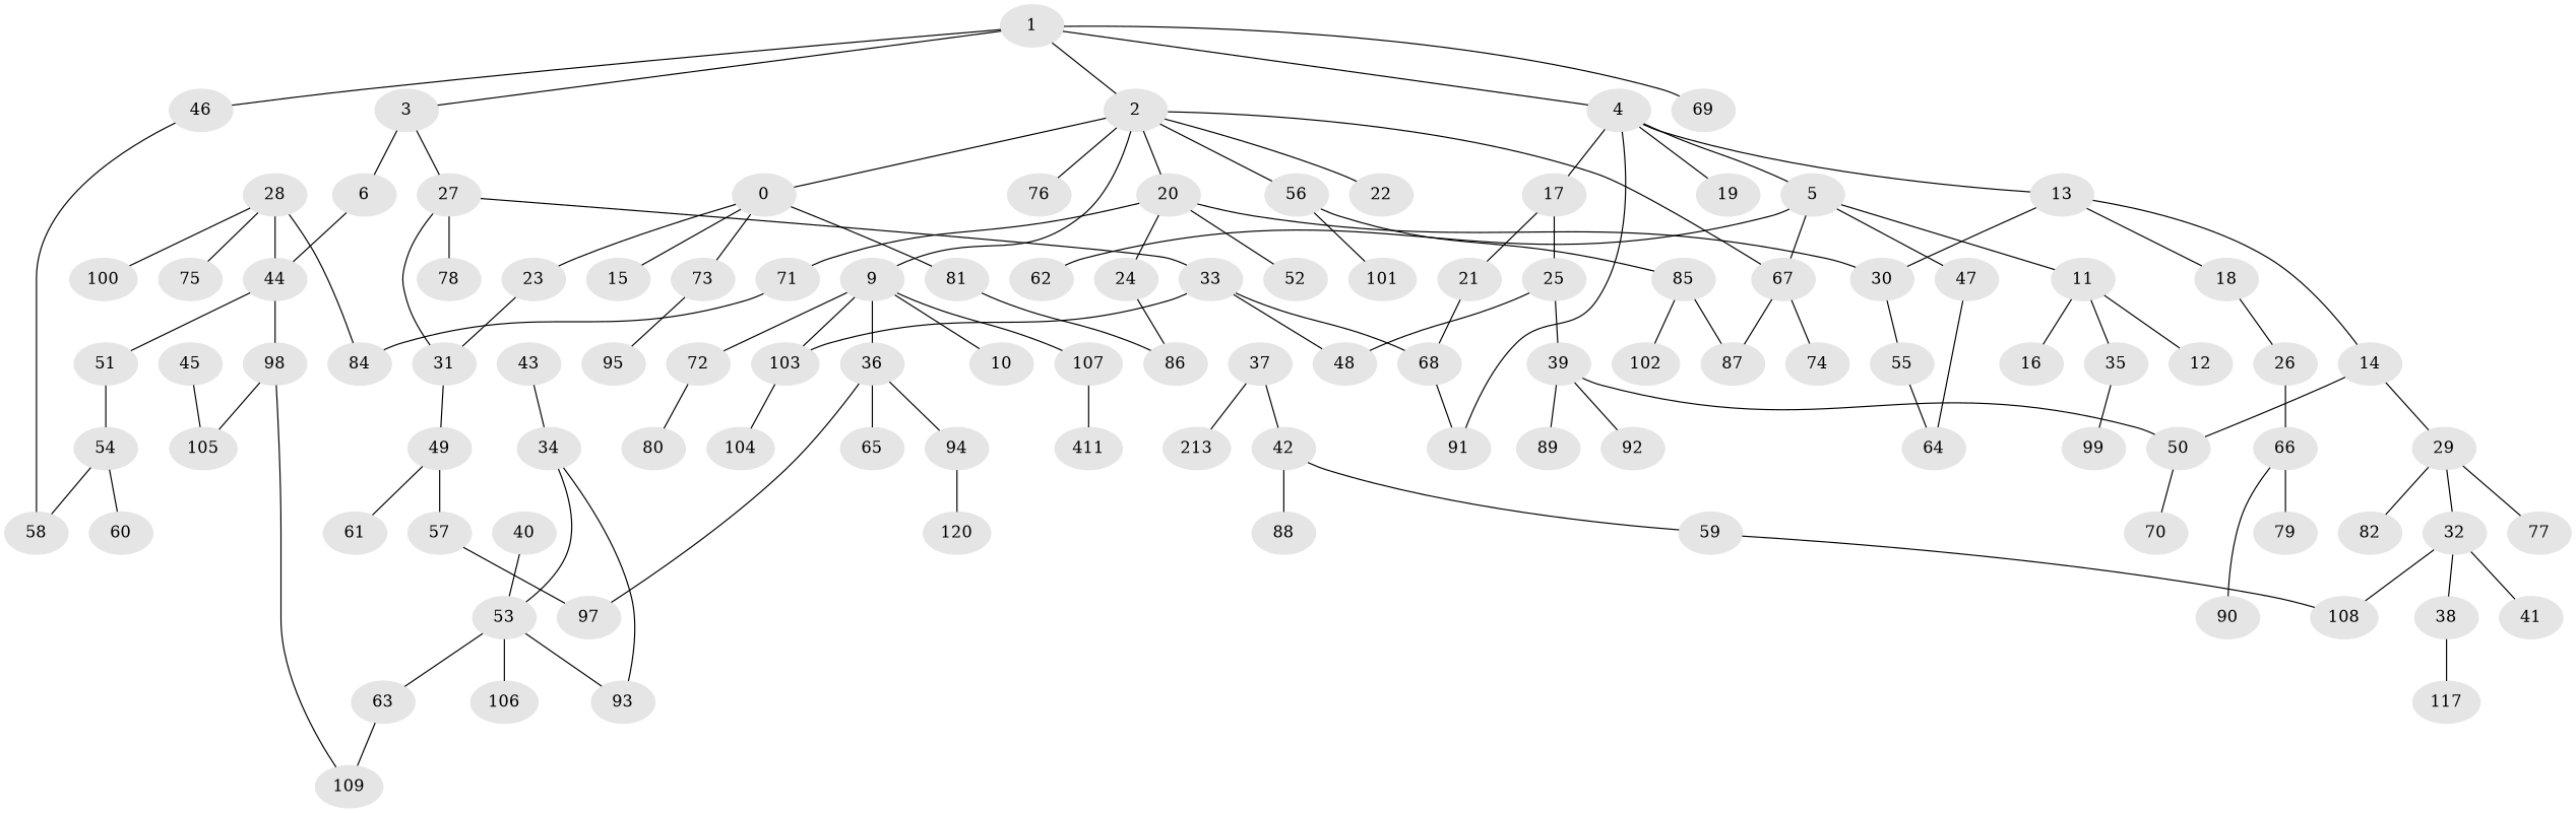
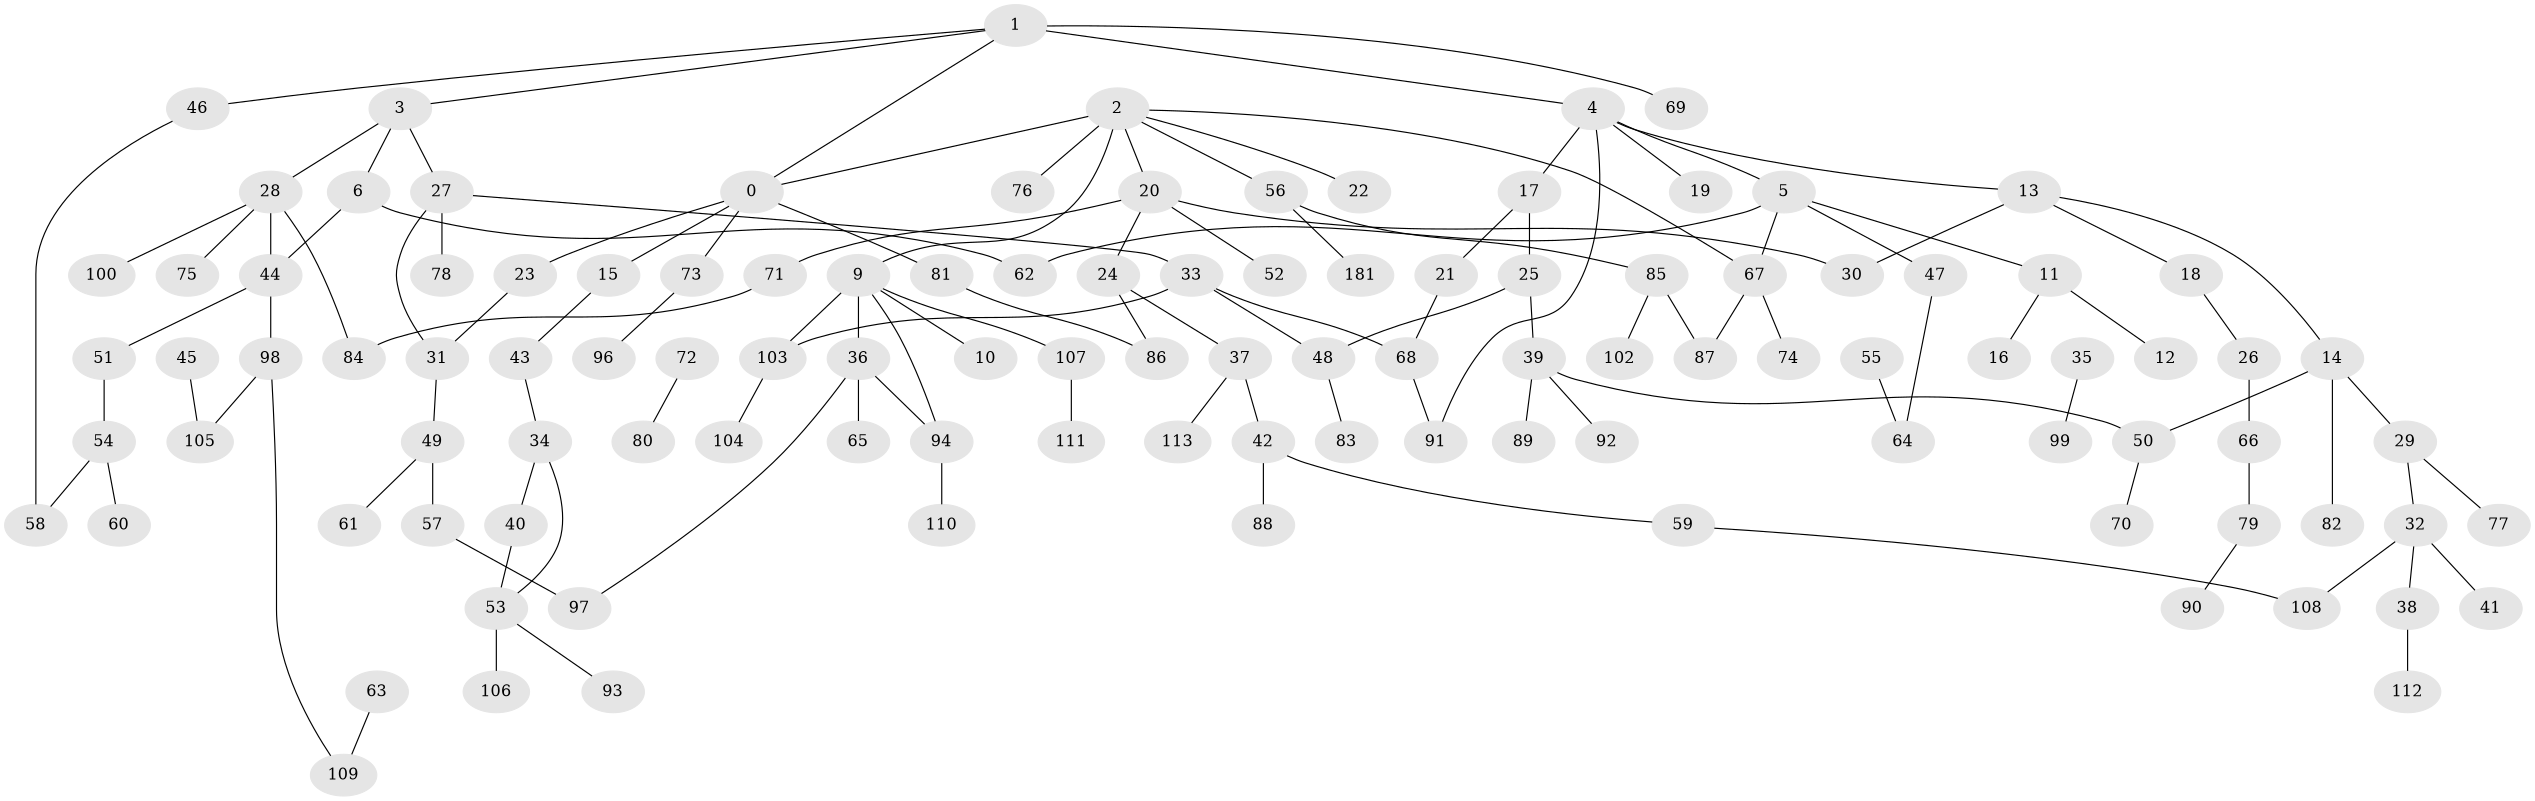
  graph {
    node [color=gray90 style=filled]
    1
    2
    3
    4
    46
    69
    n7 [label=0]
    9
    20
    22
    56
    67
    76
    6
    27
    28
    5
    13
    17
    19
    91
    58
    15
    23
    73
    81
    10
    36
    72
    103
    107
    30
    24
    52
    71
    85
-   101
+   101 [label=181]
    87
    74
    62
    44
    31
    33
    78
    75
    84
    100
    11
    47
    14
    18
    21
    25
    12
    16
    35
    64
    51
    98
    43
-   96 [label=95]
+   96
    86
    45
    105
    65
    94
    97
    80
    104
-   111 [label=411]
+   111
    99
    29
    50
    26
    55
    32
    77
    82
    70
    34
    40
    53
    68
    39
    48
    66
    37
    49
    42
-   113 [label=213]
+   113
    89
    92
+   83
    79
    90
    38
    41
    108
    57
    61
-   112 [label=117]
+   112
    63
    93
    106
-   110 [label=120]
+   110
    59
    88
    54
    109
    60
    102
-   1 -- 2
+   1 -- n7
    1 -- 3
    1 -- 4
    1 -- 46
    1 -- 69
    2 -- n7
    2 -- 9
    2 -- 20
    2 -- 22
    2 -- 56
    2 -- 67
    2 -- 76
    3 -- 6
    3 -- 27
+   3 -- 28
    4 -- 5
    4 -- 13
    4 -- 17
    4 -- 19
    4 -- 91
    46 -- 58
    n7 -- 15
    n7 -- 23
    n7 -- 73
    n7 -- 81
    9 -- 10
    9 -- 36
-   9 -- 72
+   9 -- 94
    9 -- 103
    9 -- 107
    20 -- 30
    20 -- 24
    20 -- 52
    20 -- 71
    56 -- 85
    56 -- 101
    67 -- 87
    67 -- 74
+   6 -- 62
    6 -- 44
    27 -- 31
    27 -- 33
    27 -- 78
    28 -- 44
    28 -- 75
    28 -- 84
    28 -- 100
    5 -- 67
    5 -- 62
    5 -- 11
    5 -- 47
    13 -- 30
    13 -- 14
    13 -- 18
    17 -- 21
    17 -- 25
+   15 -- 43
    23 -- 31
    73 -- 96
    81 -- 86
    36 -- 65
    36 -- 94
    36 -- 97
    72 -- 80
    103 -- 104
    107 -- 111
-   30 -- 55
    24 -- 86
+   24 -- 37
    71 -- 84
    85 -- 87
    85 -- 102
    44 -- 51
    44 -- 98
    31 -- 49
    33 -- 103
    33 -- 68
    33 -- 48
    11 -- 12
    11 -- 16
-   11 -- 35
    47 -- 64
    14 -- 29
    14 -- 50
    18 -- 26
    21 -- 68
    25 -- 39
    25 -- 48
    35 -- 99
    51 -- 54
    98 -- 105
    98 -- 109
    43 -- 34
    45 -- 105
    94 -- 110
    29 -- 32
    29 -- 77
-   29 -- 82
+   14 -- 82
    50 -- 70
    26 -- 66
    55 -- 64
    32 -- 38
    32 -- 41
    32 -- 108
-   34 -- 93
+   34 -- 40
    34 -- 53
    40 -- 53
-   53 -- 63
    53 -- 93
    53 -- 106
    68 -- 91
    39 -- 50
    39 -- 89
    39 -- 92
+   48 -- 83
    66 -- 79
-   66 -- 90
+   79 -- 90
    37 -- 42
    37 -- 113
    49 -- 57
    49 -- 61
    42 -- 59
    42 -- 88
    38 -- 112
    57 -- 97
    63 -- 109
    59 -- 108
    54 -- 58
    54 -- 60
  }
